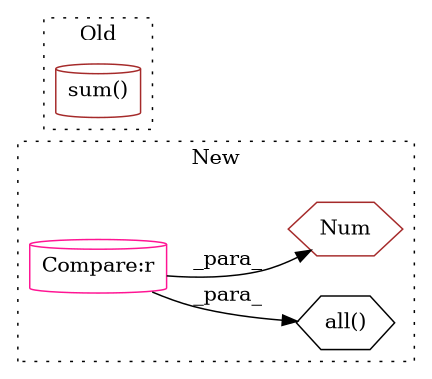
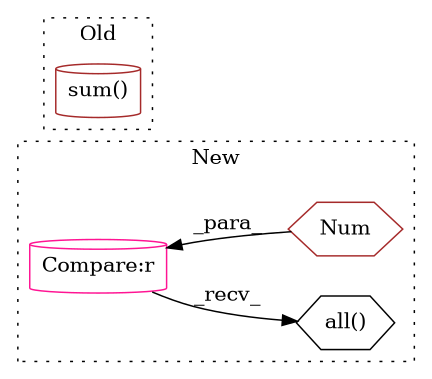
  digraph {
    rankdir=LR
    node [a=75 s=1649 shape=hexagon color=brown]
    n1 [l=19 label="all()" color=black]
    n2 [a=40 l=13 label="Compare:r" shape=cylinder color=deeppink]
    n3 [a=76 l=1 label=Num s=1660]
    n4 [l=26 label="sum()" s=1566 shape=cylinder]
    subgraph cluster_1 {
      label=New
      style=dotted
      n1
      n2
      n3
    }
    subgraph cluster_2 {
      label=Old
      style=dotted
      n4
    }
-   n2 -> n1 [label=_para_]
-   n2 -> n3 [label=_para_]
+   n2 -> n1 [label=_recv_]
+   n3 -> n2 [label=_para_]
  }
